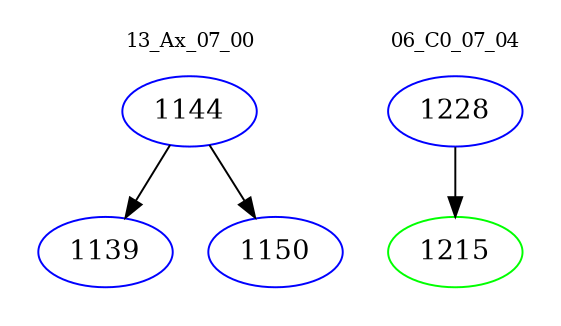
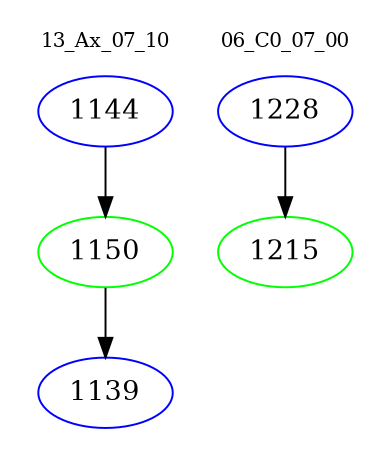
  digraph {
    node [color=blue]
    edge [color=black]
    n1 [label=1144]
    n2 [label=1139]
-   n3 [label=1150]
+   n3 [color=green label=1150]
    n4 [label=1228]
    n5 [color=green label=1215]
    subgraph cluster_1 {
      color=white
      fontsize=10
-     label="13_Ax_07_00"
+     label="13_Ax_07_10"
      n1
      n2
      n3
    }
    subgraph cluster_2 {
      color=white
      fontsize=10
-     label="06_C0_07_04"
+     label="06_C0_07_00"
      n4
      n5
    }
-   n1 -> n2
+   n3 -> n2
    n1 -> n3
    n4 -> n5
  }
